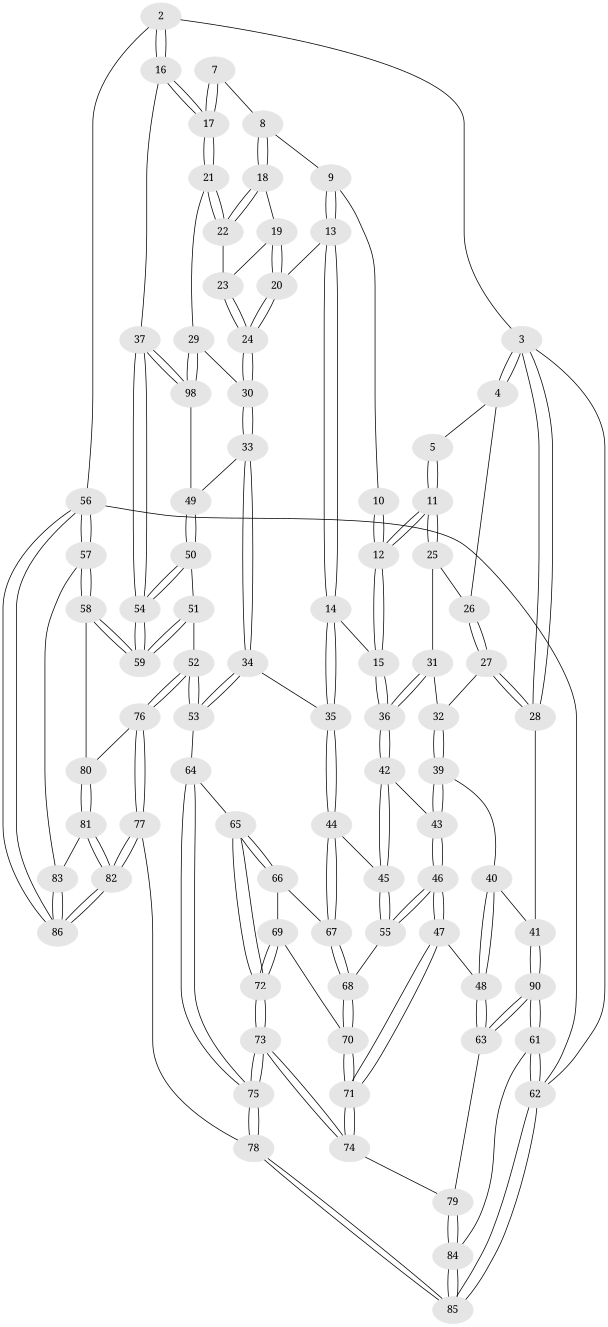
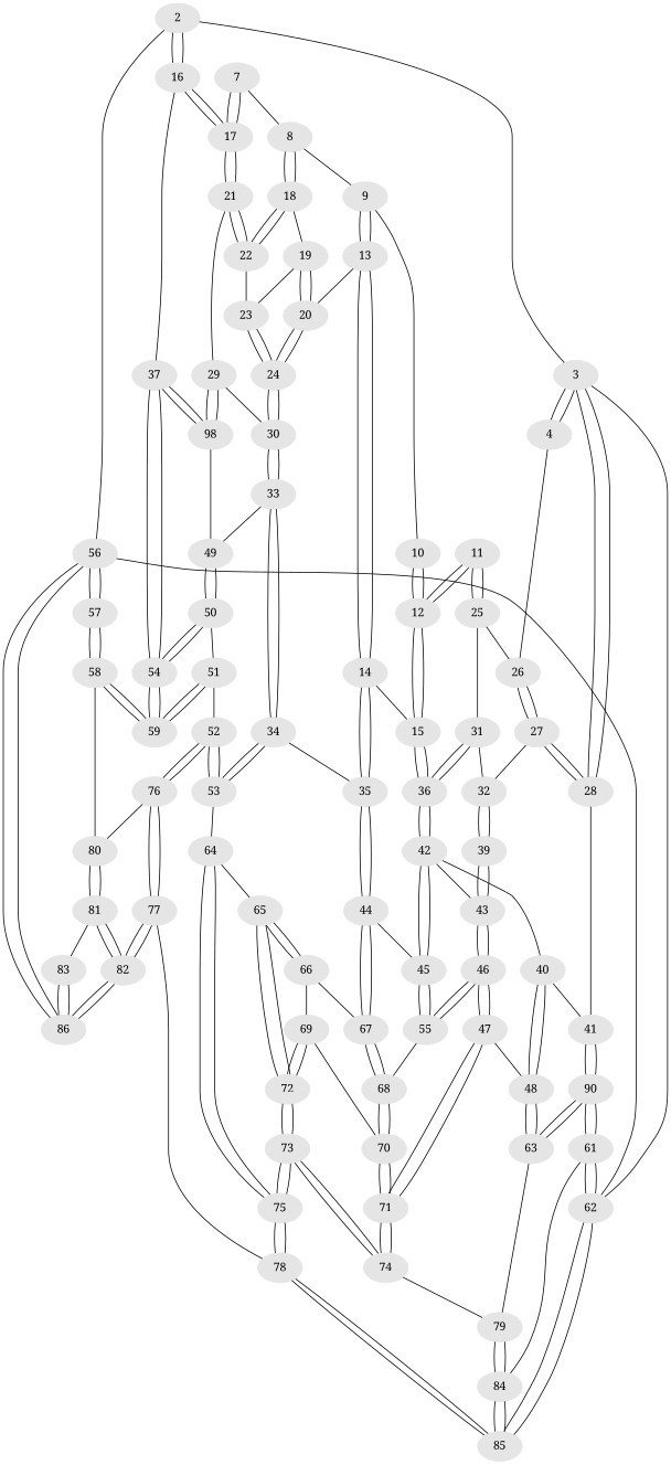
  graph {
    fontname="Noto Serif"
    node [color=gray90 fontname="Noto Serif" style=filled]
    edge [fontname="Noto Serif"]
    2
    3
    16
    56
    7
    8
    17
    4
    28
    62
    37
    57
    86
-   5
    26
    41
    85
    11
    27
    12
    25
    10
    9
    18
    21
    13
    19
    22
    14
    20
    15
    31
    36
    35
    24
    44
    42
    n38 [label=98]
    54
    29
    23
    30
    33
    32
    39
    n46 [label=90]
    49
    34
    40
    43
    53
    50
    64
    45
    67
    59
    48
    46
    63
    61
    55
    47
    68
    71
    74
    79
    51
    52
    76
    80
    77
    65
    75
    70
    58
    83
    81
    84
    66
    72
    78
    69
    73
    82
    2 -- 3
    2 -- 16
    2 -- 16
    2 -- 56
    3 -- 4
    3 -- 4
    3 -- 28
    3 -- 28
    3 -- 62
    16 -- 17
    16 -- 17
    16 -- 37
    56 -- 62
    56 -- 57
    56 -- 57
    56 -- 86
    56 -- 86
    7 -- 8
    7 -- 17
    7 -- 17
    8 -- 9
    8 -- 18
    8 -- 18
    17 -- 21
    17 -- 21
-   4 -- 5
    4 -- 26
    28 -- 41
    62 -- 85
    62 -- 85
    37 -- n38
    37 -- n38
    37 -- 54
    37 -- 54
    57 -- 58
    57 -- 58
-   57 -- 83
-   5 -- 11
-   5 -- 11
    26 -- 27
    26 -- 27
    41 -- n46
    41 -- n46
    11 -- 12
    11 -- 12
    11 -- 25
    11 -- 25
    27 -- 28
    27 -- 28
    27 -- 32
    12 -- 15
    12 -- 15
    25 -- 26
    25 -- 31
    10 -- 12
    10 -- 12
    9 -- 10
    9 -- 13
    9 -- 13
    18 -- 19
    18 -- 22
    18 -- 22
    21 -- 22
    21 -- 22
    21 -- 29
    13 -- 14
    13 -- 14
    13 -- 20
    19 -- 20
    19 -- 20
    19 -- 23
    22 -- 23
    14 -- 15
    14 -- 35
    14 -- 35
    20 -- 24
    20 -- 24
    15 -- 36
    15 -- 36
    31 -- 36
    31 -- 36
    31 -- 32
    36 -- 42
    36 -- 42
    35 -- 44
    35 -- 44
    24 -- 30
    24 -- 30
    44 -- 45
    44 -- 67
    44 -- 67
    42 -- 43
    42 -- 45
    42 -- 45
    n38 -- 49
    54 -- 59
    54 -- 59
    29 -- n38
    29 -- n38
    29 -- 30
    23 -- 24
    23 -- 24
    30 -- 33
    30 -- 33
    33 -- 49
    33 -- 34
    33 -- 34
    32 -- 39
    32 -- 39
-   39 -- 40
+   42 -- 40
    39 -- 43
    39 -- 43
    n46 -- 63
    n46 -- 63
    n46 -- 61
    n46 -- 61
    49 -- 50
    49 -- 50
    34 -- 35
    34 -- 53
    34 -- 53
    40 -- 41
    40 -- 48
    40 -- 48
    43 -- 46
    43 -- 46
    53 -- 64
    50 -- 54
    50 -- 54
    50 -- 51
    64 -- 65
    64 -- 75
    64 -- 75
    45 -- 55
    45 -- 55
    67 -- 68
    67 -- 68
    48 -- 63
    48 -- 63
    46 -- 55
    46 -- 55
    46 -- 47
    46 -- 47
    63 -- 79
    61 -- 62
    61 -- 62
    61 -- 84
    55 -- 68
    47 -- 48
    47 -- 71
    47 -- 71
    68 -- 70
    68 -- 70
    71 -- 74
    71 -- 74
    74 -- 79
    79 -- 84
    79 -- 84
    51 -- 59
    51 -- 59
    51 -- 52
    52 -- 53
    52 -- 53
    52 -- 76
    52 -- 76
    76 -- 80
    76 -- 77
    76 -- 77
    80 -- 81
    80 -- 81
    77 -- 78
    77 -- 82
    77 -- 82
    65 -- 66
    65 -- 66
    65 -- 72
    65 -- 72
    75 -- 78
    75 -- 78
    70 -- 71
    70 -- 71
    58 -- 59
    58 -- 59
    58 -- 80
    83 -- 86
    83 -- 86
    81 -- 83
    81 -- 82
    81 -- 82
    84 -- 85
    84 -- 85
    66 -- 67
    66 -- 69
    72 -- 73
    72 -- 73
    78 -- 85
    78 -- 85
    69 -- 70
    69 -- 72
    69 -- 72
    73 -- 74
    73 -- 74
    73 -- 75
    73 -- 75
    82 -- 86
    82 -- 86
  }
